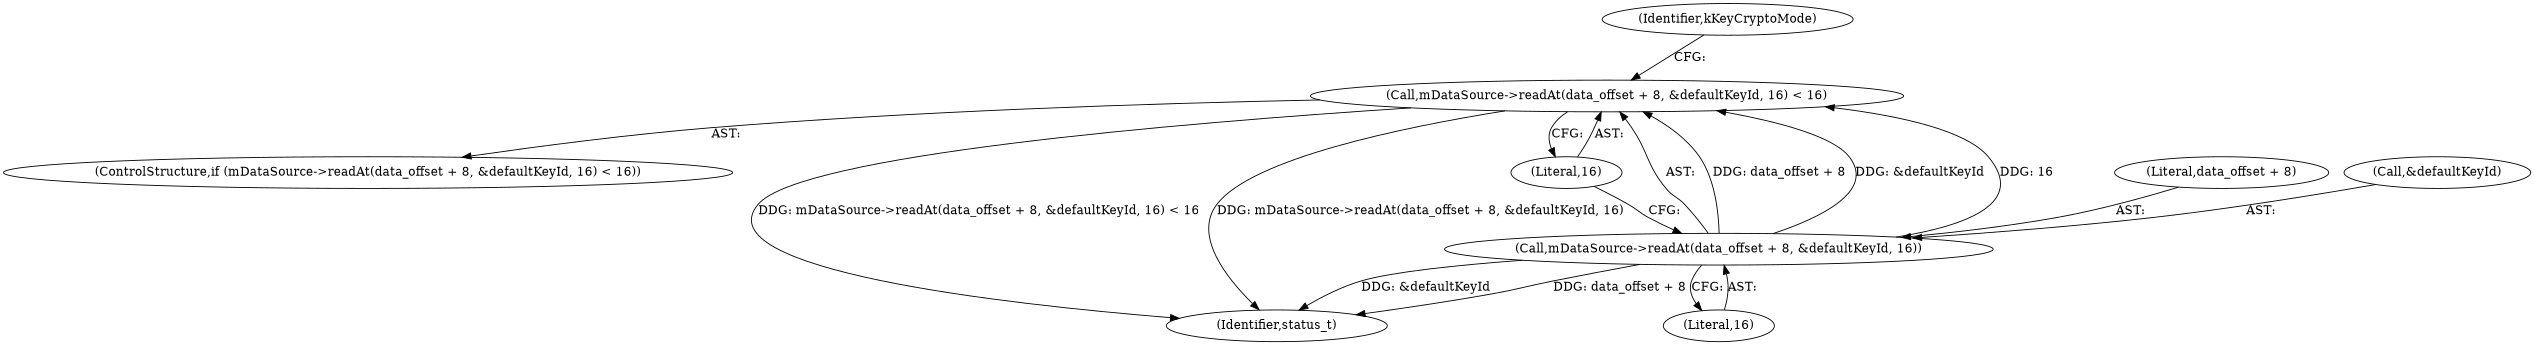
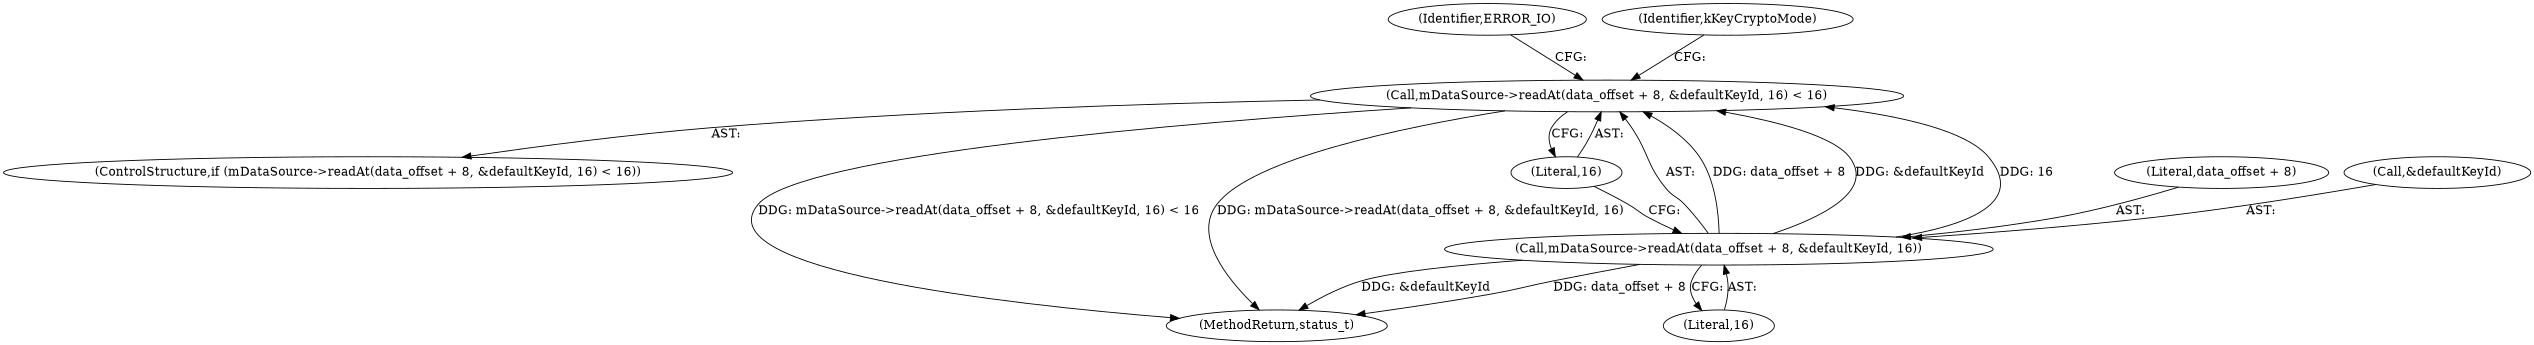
  digraph {
    n1 [label="(Call,mDataSource->readAt(data_offset + 8, &defaultKeyId, 16) < 16)"]
    n2 [label="(ControlStructure,if (mDataSource->readAt(data_offset + 8, &defaultKeyId, 16) < 16))"]
-   n3 [label="(Identifier,status_t)"]
+   n3 [label="(MethodReturn,status_t)"]
    n4 [label="(Literal,16)"]
    n5 [label="(Call,mDataSource->readAt(data_offset + 8, &defaultKeyId, 16))"]
    n6 [label="(Literal,16)"]
+   n7 [label="(Identifier,ERROR_IO)"]
    n8 [label="(Identifier,kKeyCryptoMode)"]
    n9 [label="(Literal,data_offset + 8)"]
    n10 [label="(Call,&defaultKeyId)"]
    n1 -> n2 [label="AST: "]
    n1 -> n3 [label="DDG: mDataSource->readAt(data_offset + 8, &defaultKeyId, 16) < 16"]
    n1 -> n3 [label="DDG: mDataSource->readAt(data_offset + 8, &defaultKeyId, 16)"]
    n1 -> n4 [label="CFG: "]
    n4 -> n1 [label="AST: "]
    n4 -> n5 [label="CFG: "]
    n5 -> n1 [label="AST: "]
    n5 -> n1 [label="DDG: data_offset + 8"]
    n5 -> n1 [label="DDG: &defaultKeyId"]
    n5 -> n1 [label="DDG: 16"]
    n5 -> n3 [label="DDG: &defaultKeyId"]
    n5 -> n3 [label="DDG: data_offset + 8"]
    n5 -> n6 [label="CFG: "]
    n6 -> n5 [label="AST: "]
+   n7 -> n1 [label="CFG: "]
    n8 -> n1 [label="CFG: "]
    n9 -> n5 [label="AST: "]
    n10 -> n5 [label="AST: "]
  }
